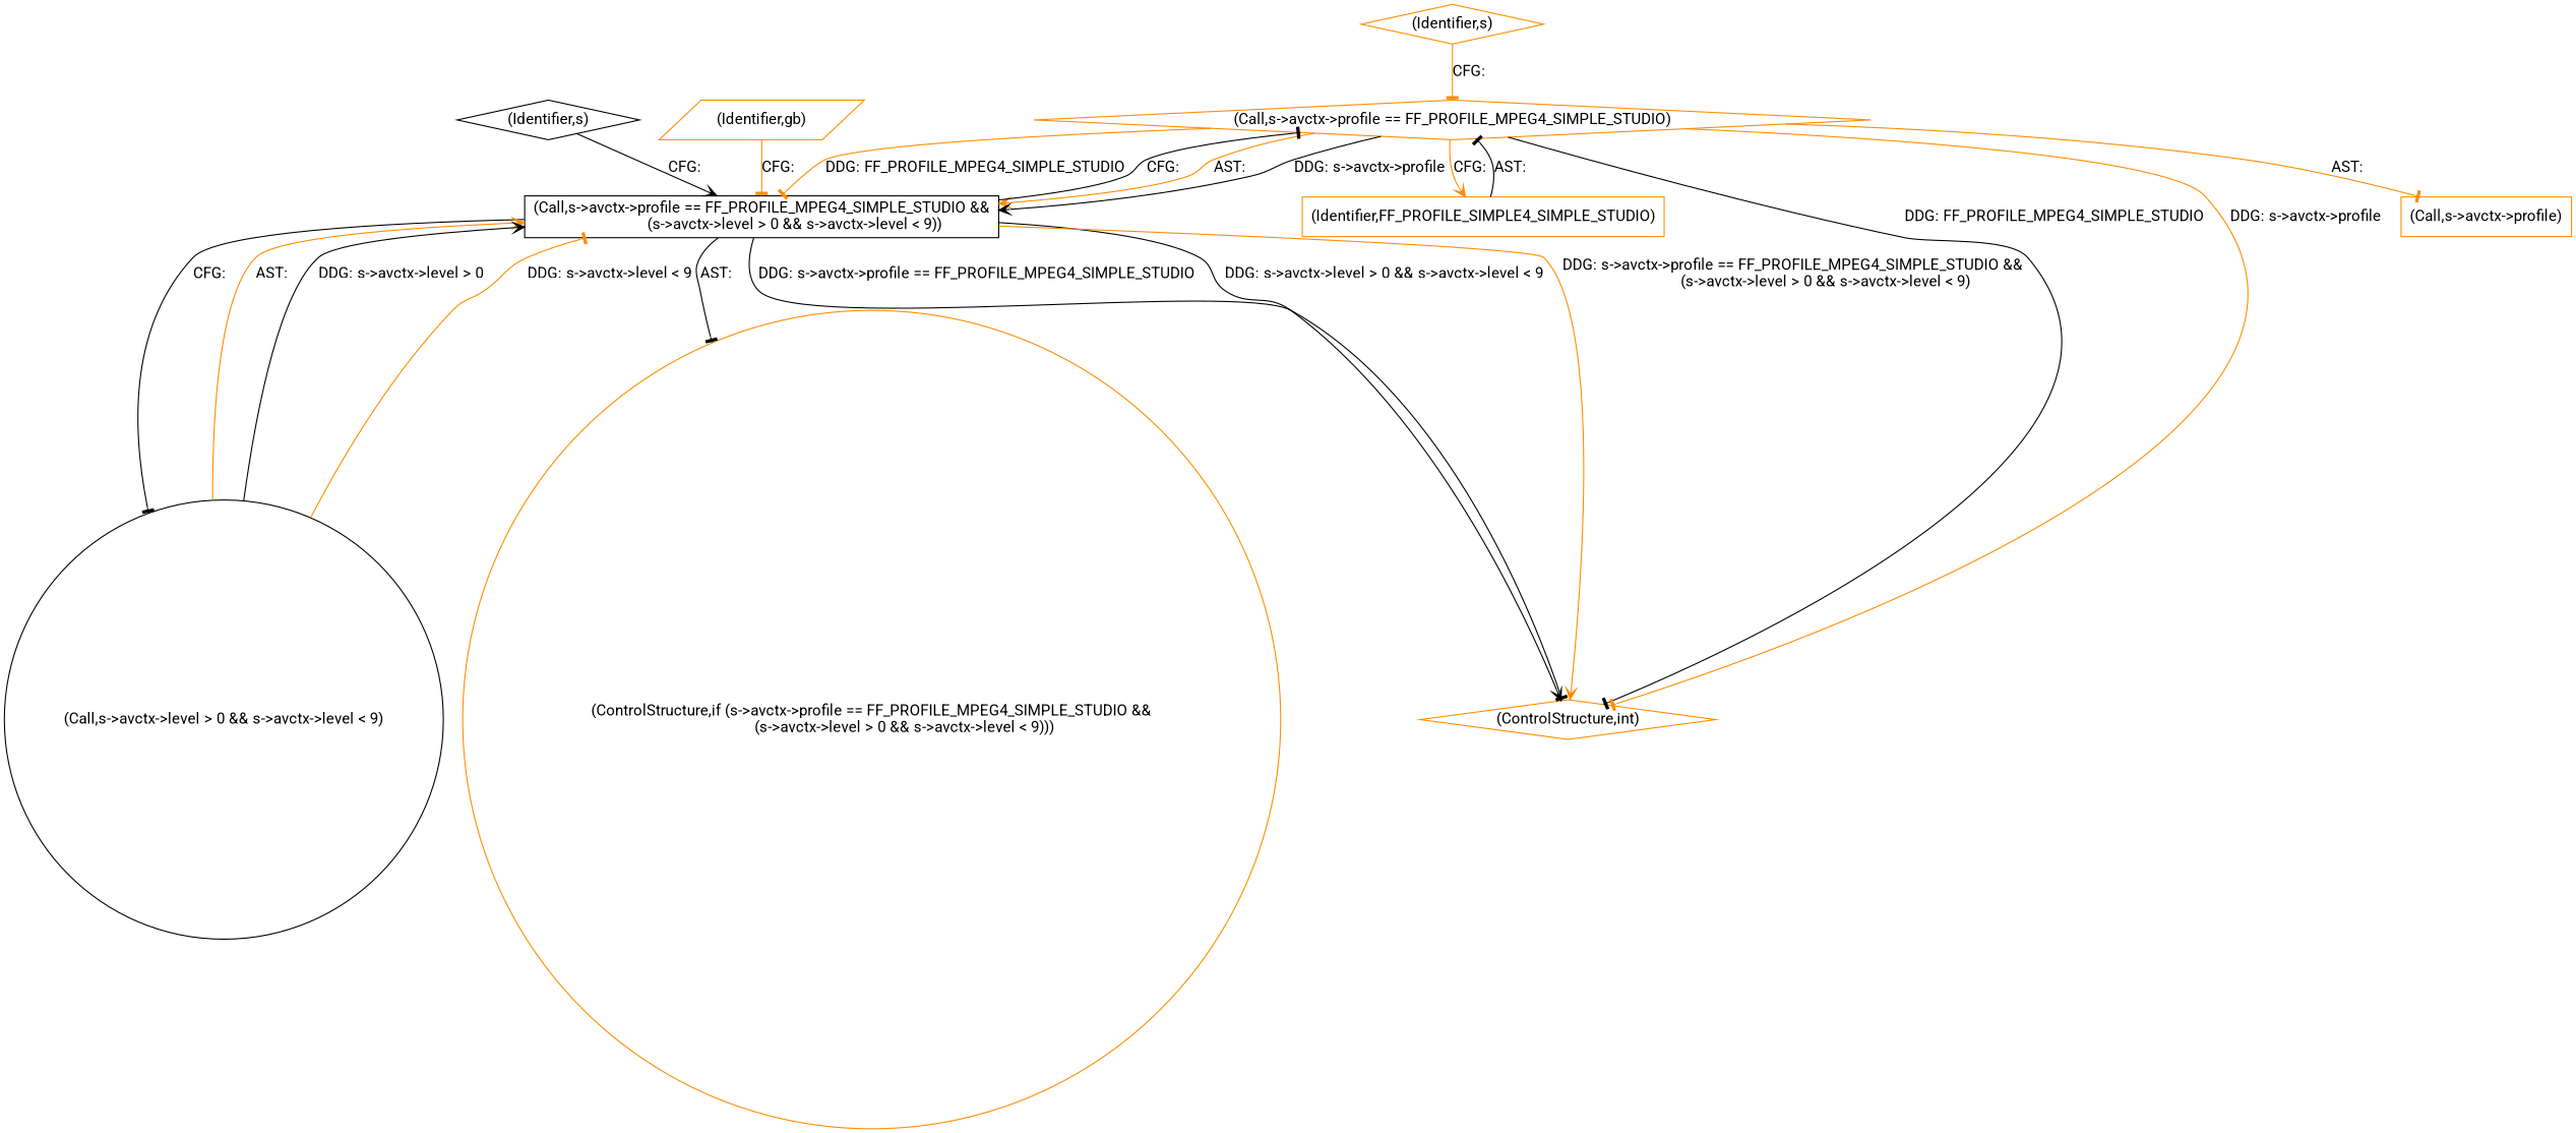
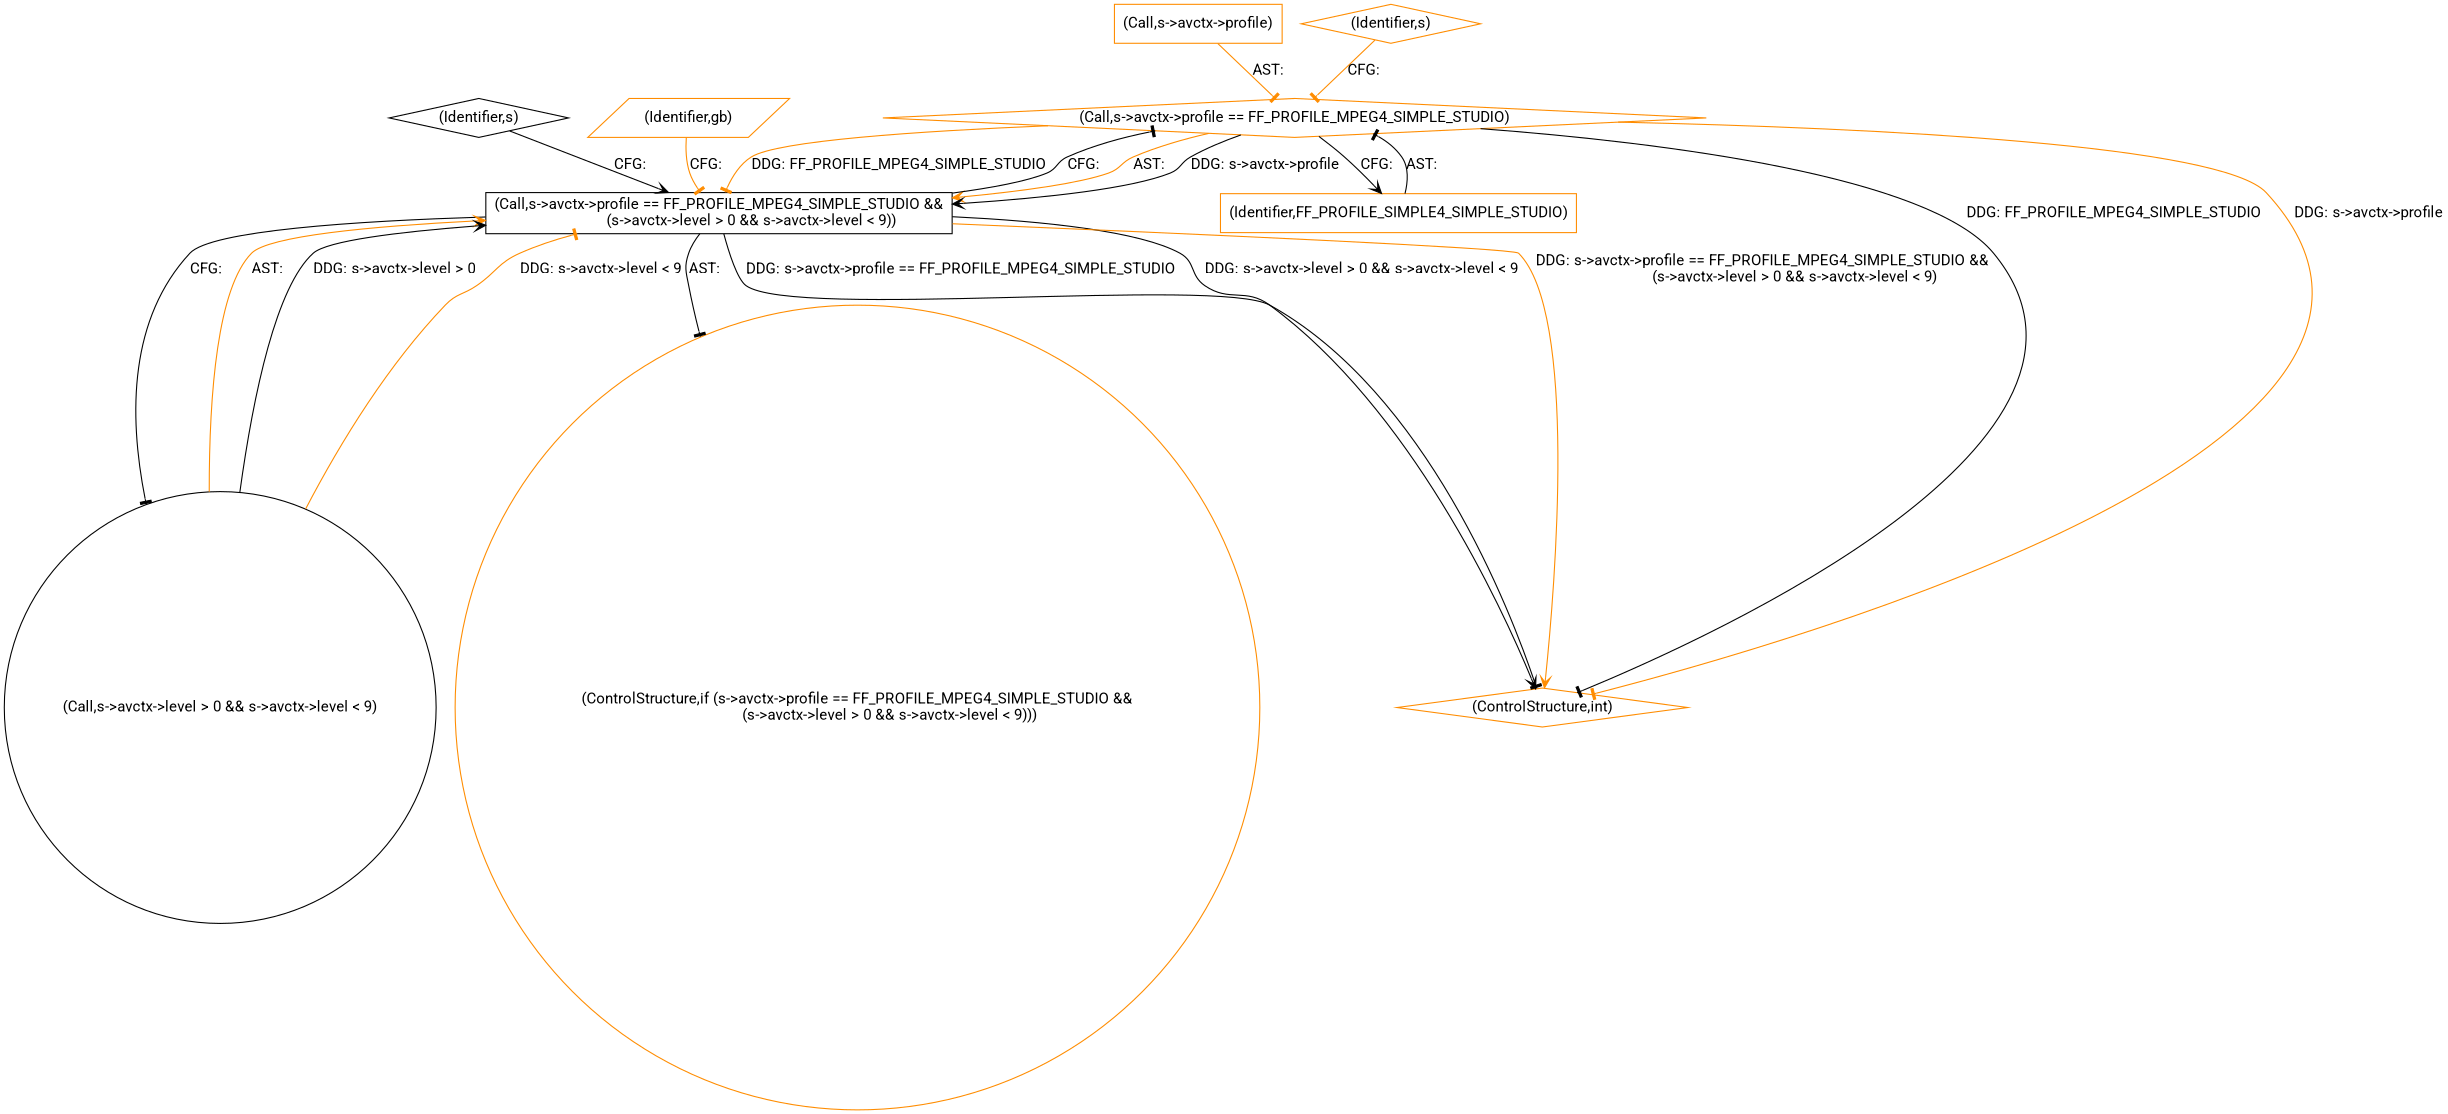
  digraph {
    fontname=Roboto
    node [color=darkorange fontname=Roboto shape=diamond]
    edge [arrowhead=tee color=black fontname=Roboto]
    n1 [label="(Call,s->avctx->profile == FF_PROFILE_MPEG4_SIMPLE_STUDIO)"]
    n2 [color=black label="(Call,s->avctx->profile == FF_PROFILE_MPEG4_SIMPLE_STUDIO &&\n                (s->avctx->level > 0 && s->avctx->level < 9))" shape=box]
    n3 [label="(Identifier,FF_PROFILE_SIMPLE4_SIMPLE_STUDIO)" shape=box]
    n4 [label="(ControlStructure,int)"]
    n5 [color=black label="(Call,s->avctx->level > 0 && s->avctx->level < 9)" shape=circle]
    n6 [label="(ControlStructure,if (s->avctx->profile == FF_PROFILE_MPEG4_SIMPLE_STUDIO &&\n                (s->avctx->level > 0 && s->avctx->level < 9)))" shape=circle]
    n7 [color=black label="(Identifier,s)"]
    n8 [label="(Call,s->avctx->profile)" shape=box]
    n9 [label="(Identifier,gb)" shape=parallelogram]
    n10 [label="(Identifier,s)"]
    n1 -> n2 [arrowhead=vee color=darkorange label="AST: "]
    n1 -> n2 [arrowhead=vee label="DDG: s->avctx->profile"]
    n1 -> n2 [color=darkorange label="DDG: FF_PROFILE_MPEG4_SIMPLE_STUDIO"]
-   n1 -> n3 [arrowhead=vee color=darkorange label="CFG: "]
+   n1 -> n3 [arrowhead=vee label="CFG: "]
    n1 -> n4 [label="DDG: FF_PROFILE_MPEG4_SIMPLE_STUDIO"]
    n1 -> n4 [color=darkorange label="DDG: s->avctx->profile"]
    n2 -> n1 [label="CFG: "]
    n2 -> n4 [arrowhead=vee label="DDG: s->avctx->level > 0 && s->avctx->level < 9"]
    n2 -> n4 [arrowhead=vee color=darkorange label="DDG: s->avctx->profile == FF_PROFILE_MPEG4_SIMPLE_STUDIO &&\n                (s->avctx->level > 0 && s->avctx->level < 9)"]
    n2 -> n4 [label="DDG: s->avctx->profile == FF_PROFILE_MPEG4_SIMPLE_STUDIO"]
    n2 -> n5 [label="CFG: "]
    n2 -> n6 [label="AST: "]
    n3 -> n1 [label="AST: "]
    n5 -> n2 [arrowhead=vee color=darkorange label="AST: "]
    n5 -> n2 [arrowhead=vee label="DDG: s->avctx->level > 0"]
    n5 -> n2 [color=darkorange label="DDG: s->avctx->level < 9"]
    n7 -> n2 [arrowhead=vee label="CFG: "]
-   n1 -> n8 [color=darkorange label="AST: "]
+   n8 -> n1 [color=darkorange label="AST: "]
    n9 -> n2 [color=darkorange label="CFG: "]
    n10 -> n1 [color=darkorange label="CFG: "]
  }
